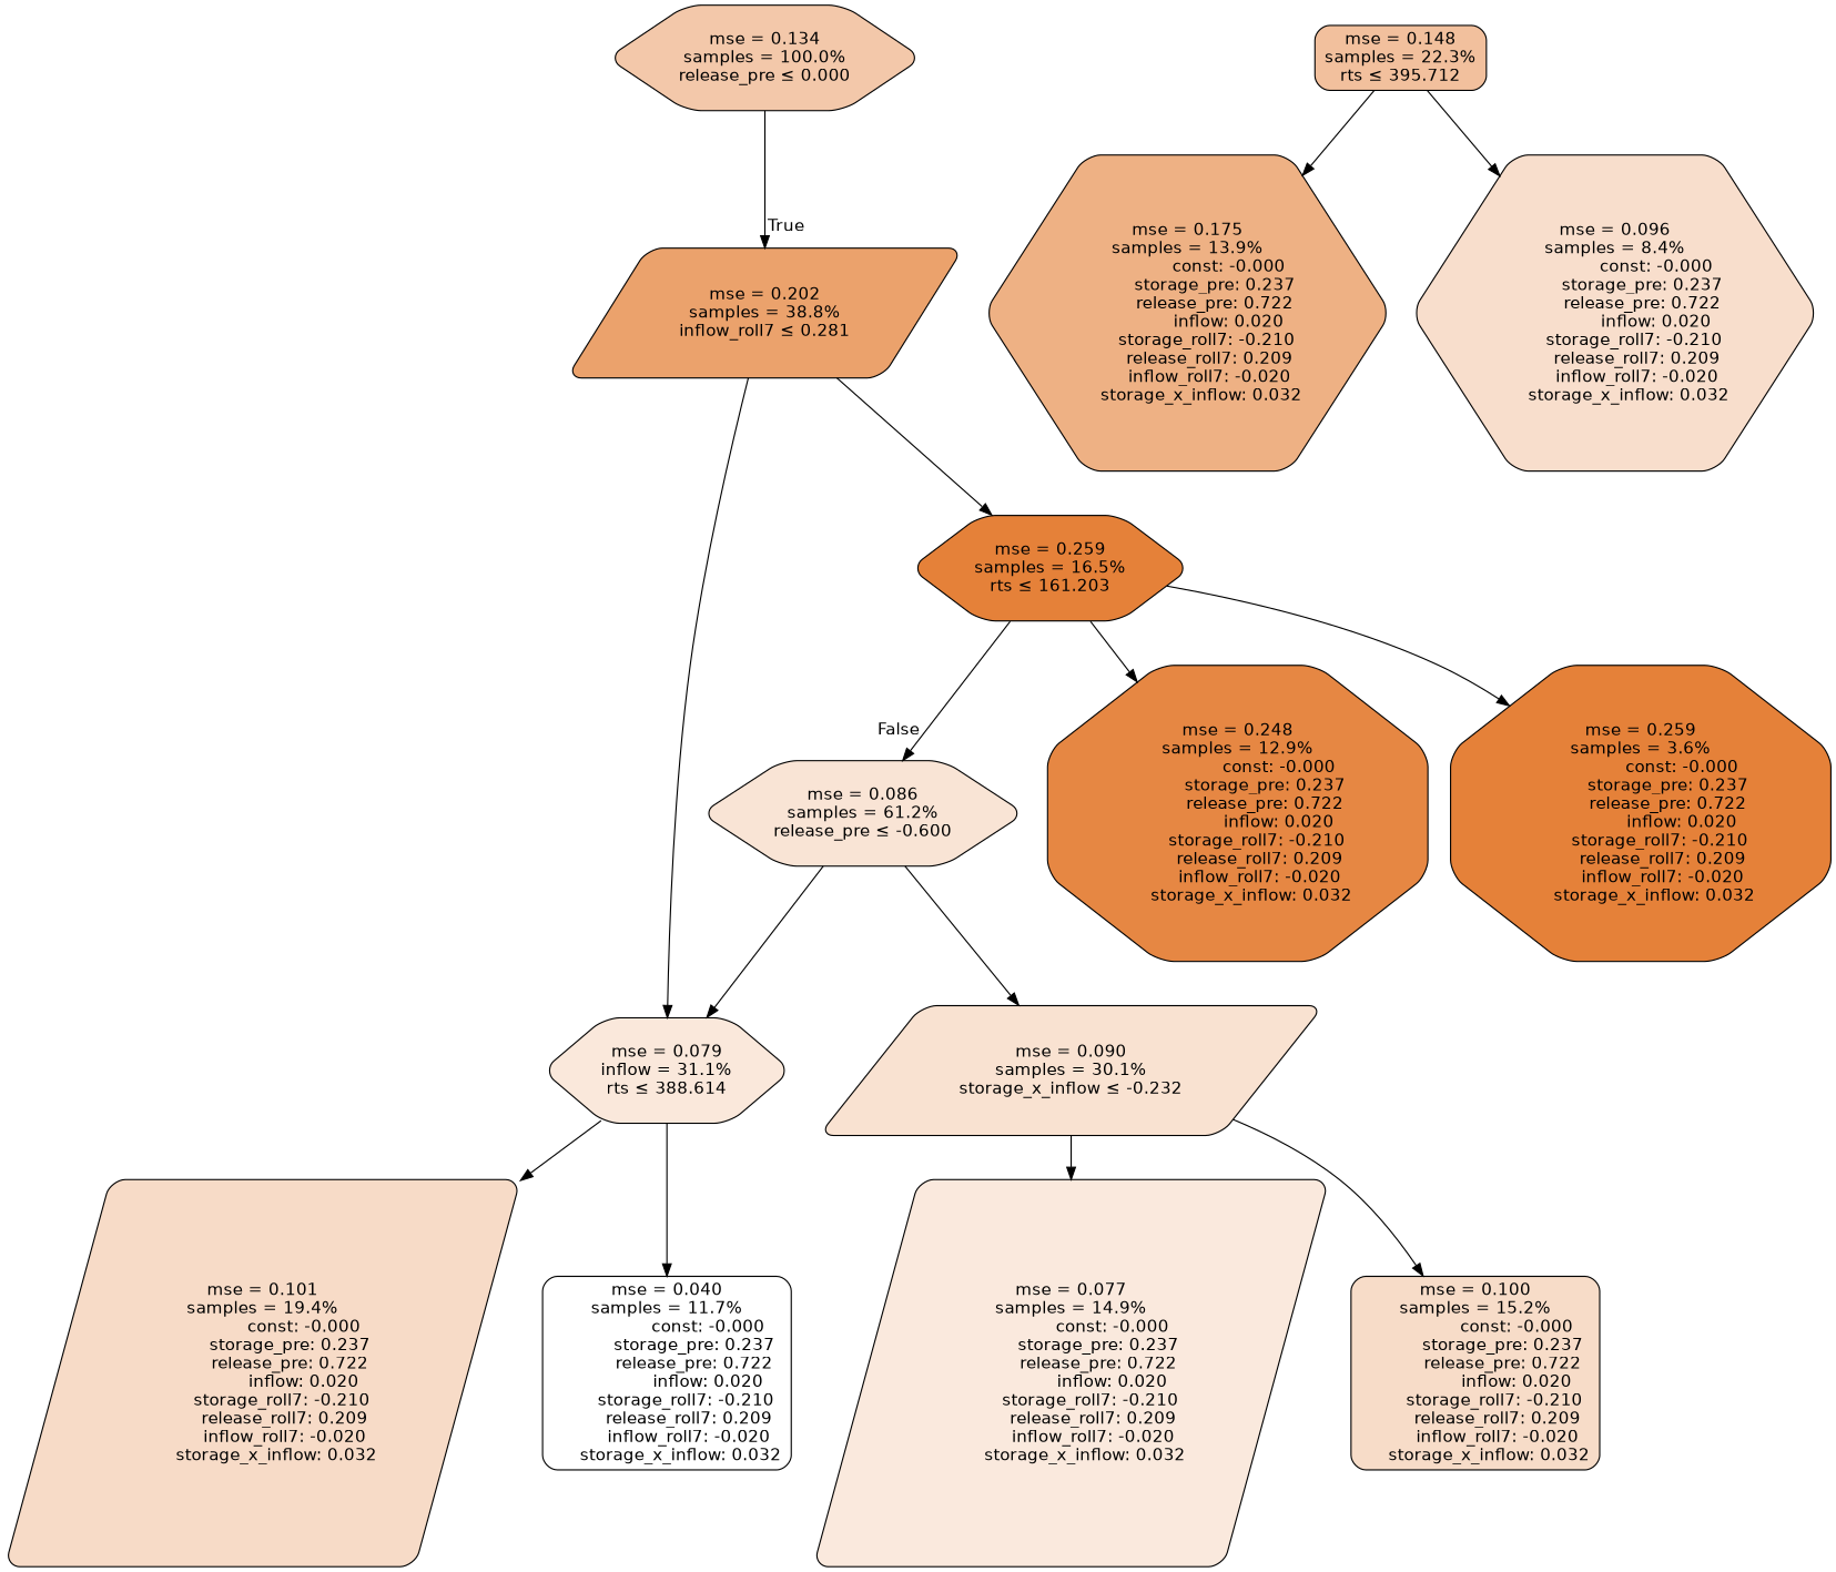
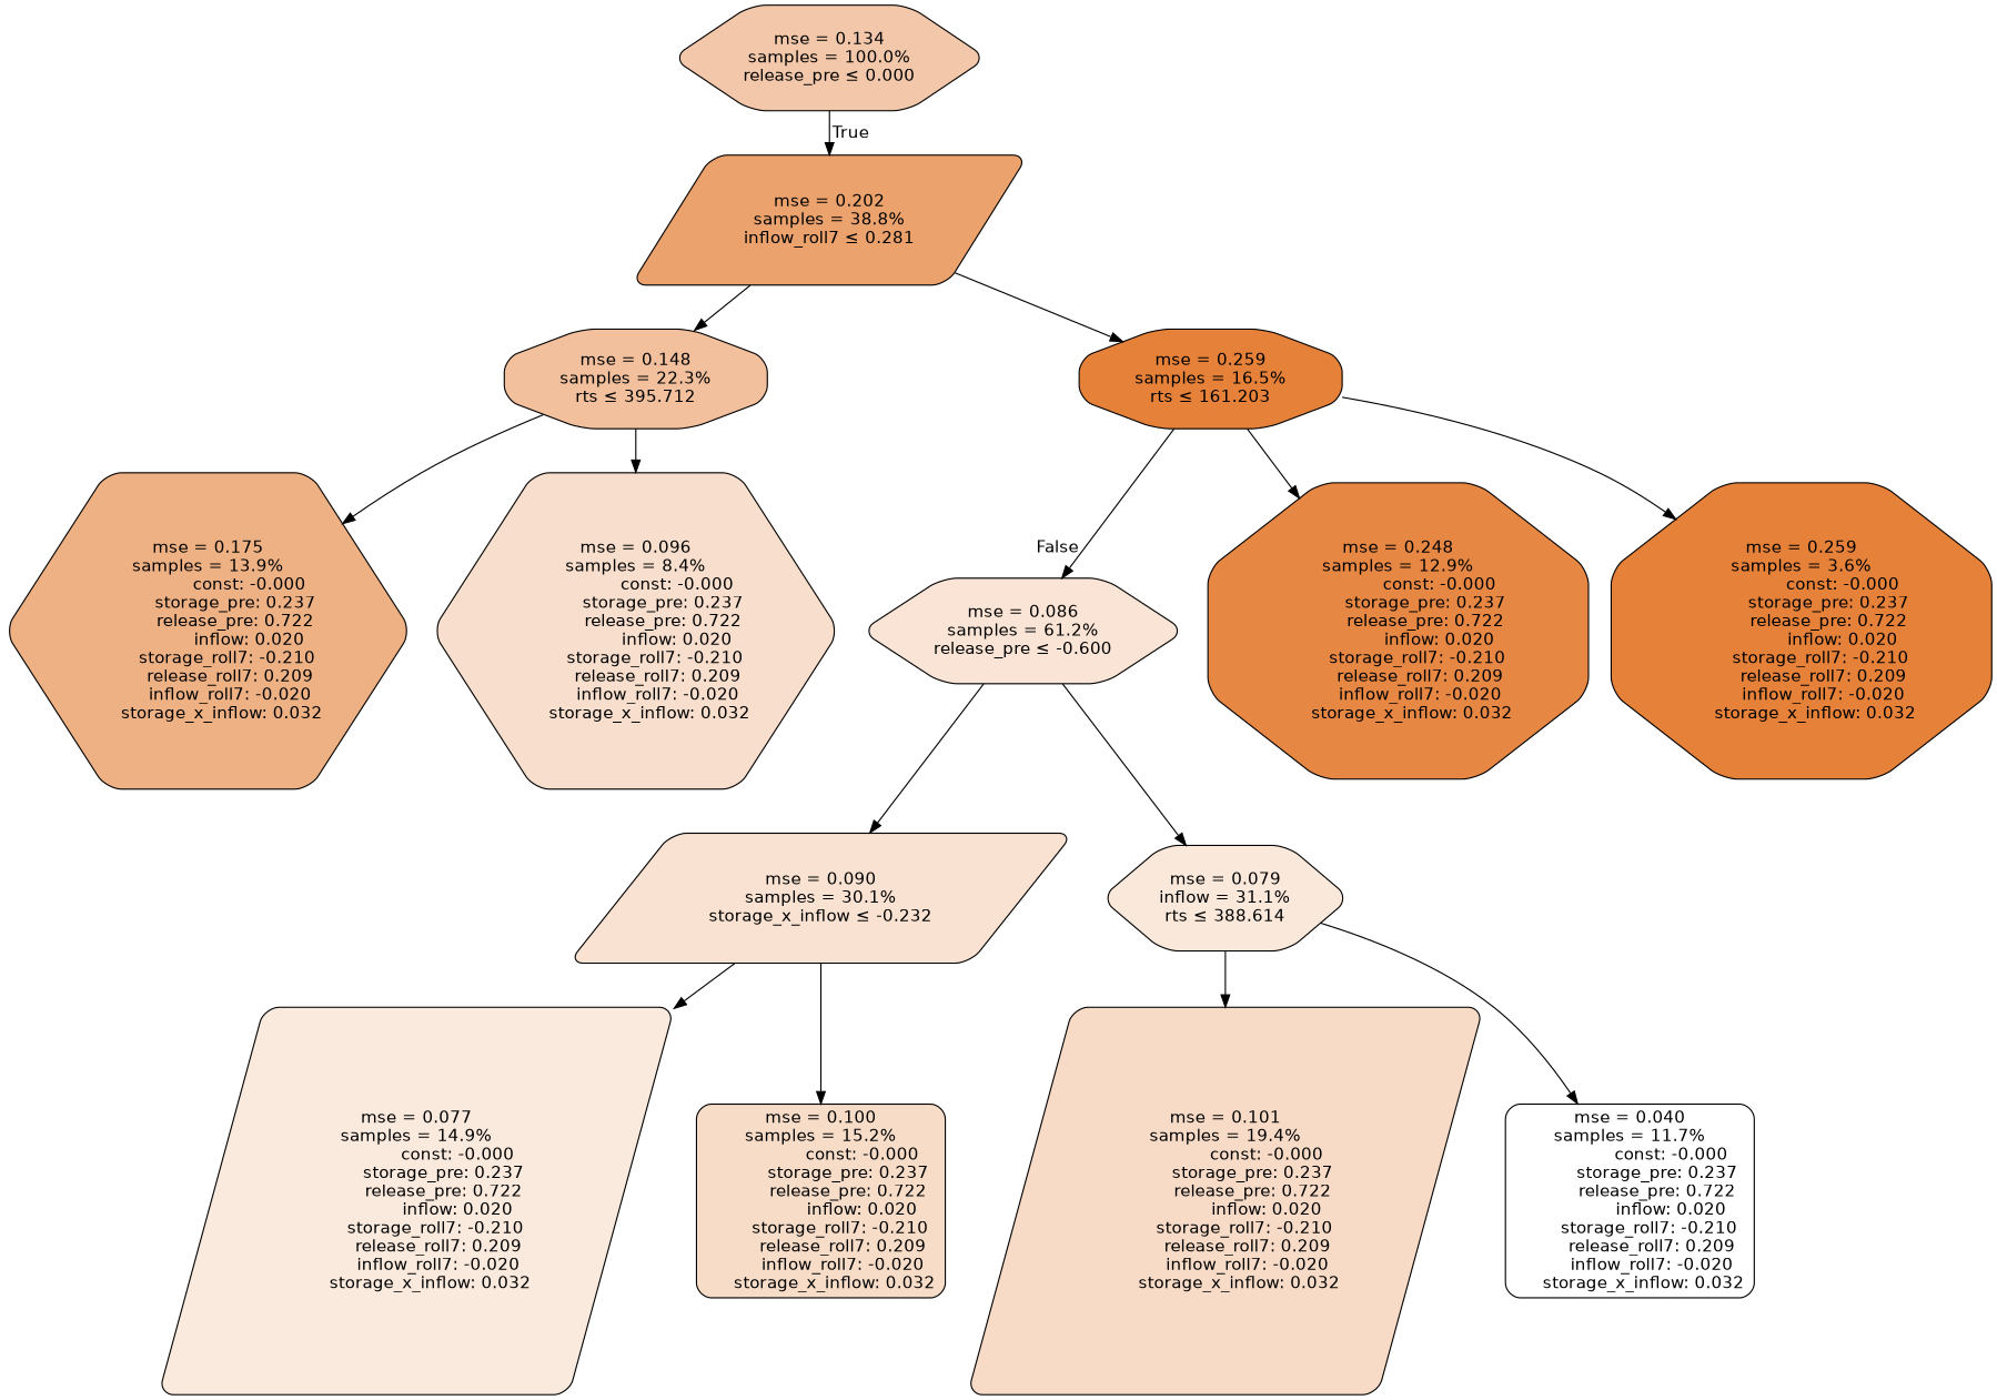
  digraph {
    node [color=black fillcolor="#e58139" fontname=helvetica shape=hexagon style="filled, rounded"]
    edge [fontname=helvetica]
    n1 [fillcolor="#f3c8aa" label="mse = 0.134\nsamples = 100.0%\nrelease_pre &le; 0.000"]
    n2 [fillcolor="#eba26c" label="mse = 0.202\nsamples = 38.8%\ninflow_roll7 &le; 0.281" shape=parallelogram]
    n3 [fillcolor="#f9e4d5" label="mse = 0.086\nsamples = 61.2%\nrelease_pre &le; -0.600"]
    n4 [fillcolor="#f9e2d1" label="mse = 0.090\nsamples = 30.1%\nstorage_x_inflow &le; -0.232" shape=parallelogram]
    n5 [fillcolor="#fae8db" label="mse = 0.079\ninflow = 31.1%\nrts &le; 388.614"]
-   n6 [fillcolor="#f2c09d" label="mse = 0.148\nsamples = 22.3%\nrts &le; 395.712" shape=box]
-   n7 [label="mse = 0.259\nsamples = 16.5%\nrts &le; 161.203"]
+   n6 [fillcolor="#f2c09d" label="mse = 0.148\nsamples = 22.3%\nrts &le; 395.712" shape=octagon]
+   n7 [label="mse = 0.259\nsamples = 16.5%\nrts &le; 161.203" shape=octagon]
    n8 [fillcolor="#fae9dd" label="mse = 0.077\nsamples = 14.9%\n               const: -0.000\n          storage_pre: 0.237\n          release_pre: 0.722\n               inflow: 0.020\n       storage_roll7: -0.210\n        release_roll7: 0.209\n        inflow_roll7: -0.020\n     storage_x_inflow: 0.032" shape=parallelogram]
    n9 [fillcolor="#f7dcc8" label="mse = 0.100\nsamples = 15.2%\n               const: -0.000\n          storage_pre: 0.237\n          release_pre: 0.722\n               inflow: 0.020\n       storage_roll7: -0.210\n        release_roll7: 0.209\n        inflow_roll7: -0.020\n     storage_x_inflow: 0.032" shape=box]
    n10 [fillcolor="#f7dbc7" label="mse = 0.101\nsamples = 19.4%\n               const: -0.000\n          storage_pre: 0.237\n          release_pre: 0.722\n               inflow: 0.020\n       storage_roll7: -0.210\n        release_roll7: 0.209\n        inflow_roll7: -0.020\n     storage_x_inflow: 0.032" shape=parallelogram]
    n11 [fillcolor="#ffffff" label="mse = 0.040\nsamples = 11.7%\n               const: -0.000\n          storage_pre: 0.237\n          release_pre: 0.722\n               inflow: 0.020\n       storage_roll7: -0.210\n        release_roll7: 0.209\n        inflow_roll7: -0.020\n     storage_x_inflow: 0.032" shape=box]
    n12 [fillcolor="#eeb184" label="mse = 0.175\nsamples = 13.9%\n               const: -0.000\n          storage_pre: 0.237\n          release_pre: 0.722\n               inflow: 0.020\n       storage_roll7: -0.210\n        release_roll7: 0.209\n        inflow_roll7: -0.020\n     storage_x_inflow: 0.032"]
    n13 [fillcolor="#f8decc" label="mse = 0.096\nsamples = 8.4%\n               const: -0.000\n          storage_pre: 0.237\n          release_pre: 0.722\n               inflow: 0.020\n       storage_roll7: -0.210\n        release_roll7: 0.209\n        inflow_roll7: -0.020\n     storage_x_inflow: 0.032"]
    n14 [fillcolor="#e68743" label="mse = 0.248\nsamples = 12.9%\n               const: -0.000\n          storage_pre: 0.237\n          release_pre: 0.722\n               inflow: 0.020\n       storage_roll7: -0.210\n        release_roll7: 0.209\n        inflow_roll7: -0.020\n     storage_x_inflow: 0.032" shape=octagon]
    n15 [label="mse = 0.259\nsamples = 3.6%\n               const: -0.000\n          storage_pre: 0.237\n          release_pre: 0.722\n               inflow: 0.020\n       storage_roll7: -0.210\n        release_roll7: 0.209\n        inflow_roll7: -0.020\n     storage_x_inflow: 0.032" shape=octagon]
    n1 -> n2 [headlabel=True labelangle=-45 labeldistance=2.5]
-   n2 -> n5
+   n2 -> n6
    n2 -> n7
    n3 -> n4
    n3 -> n5
    n4 -> n8
    n4 -> n9
    n5 -> n10
    n5 -> n11
    n6 -> n12
    n6 -> n13
    n7 -> n3 [headlabel=False labelangle=45 labeldistance=2.5]
    n7 -> n14
    n7 -> n15
  }
